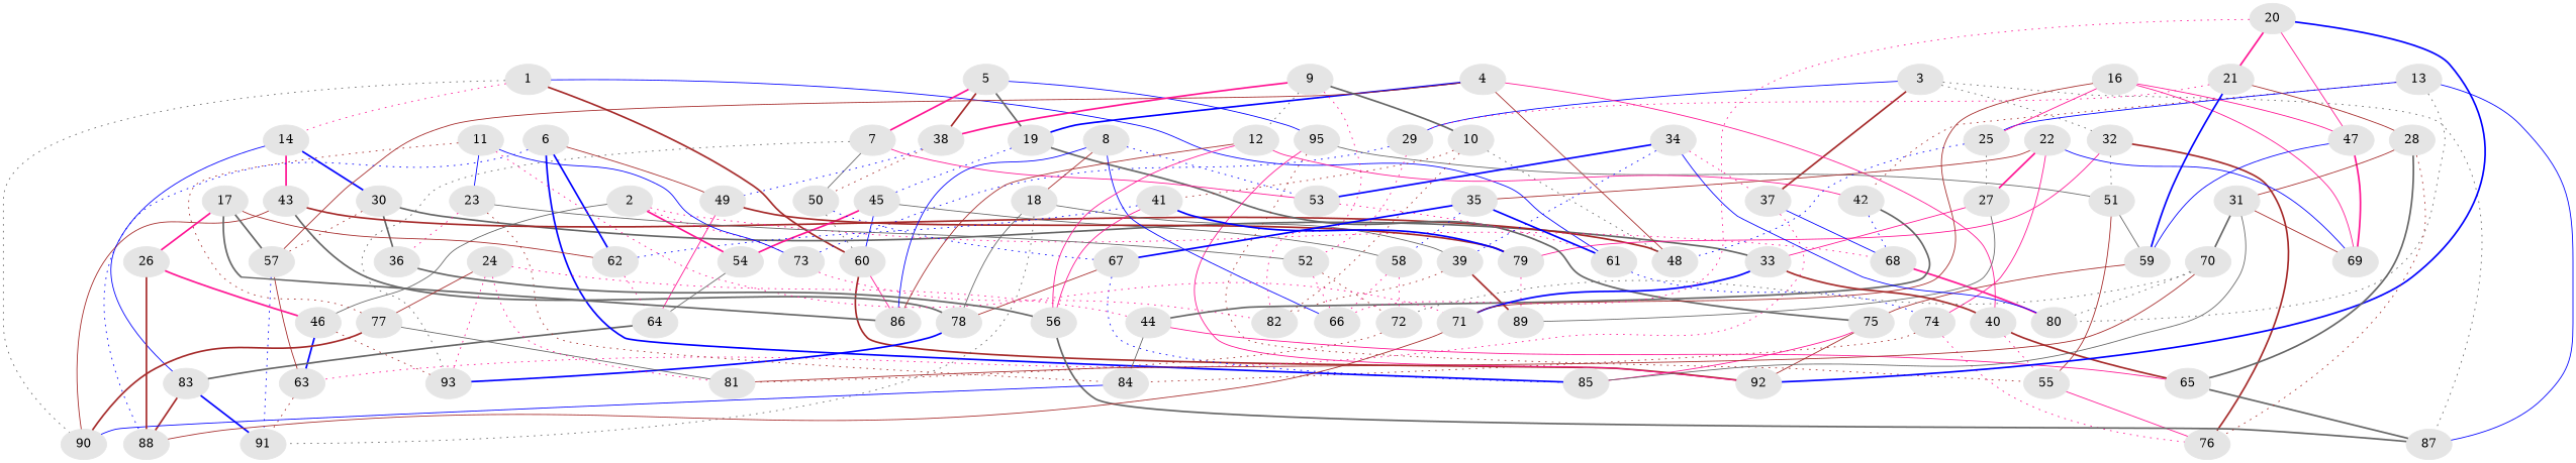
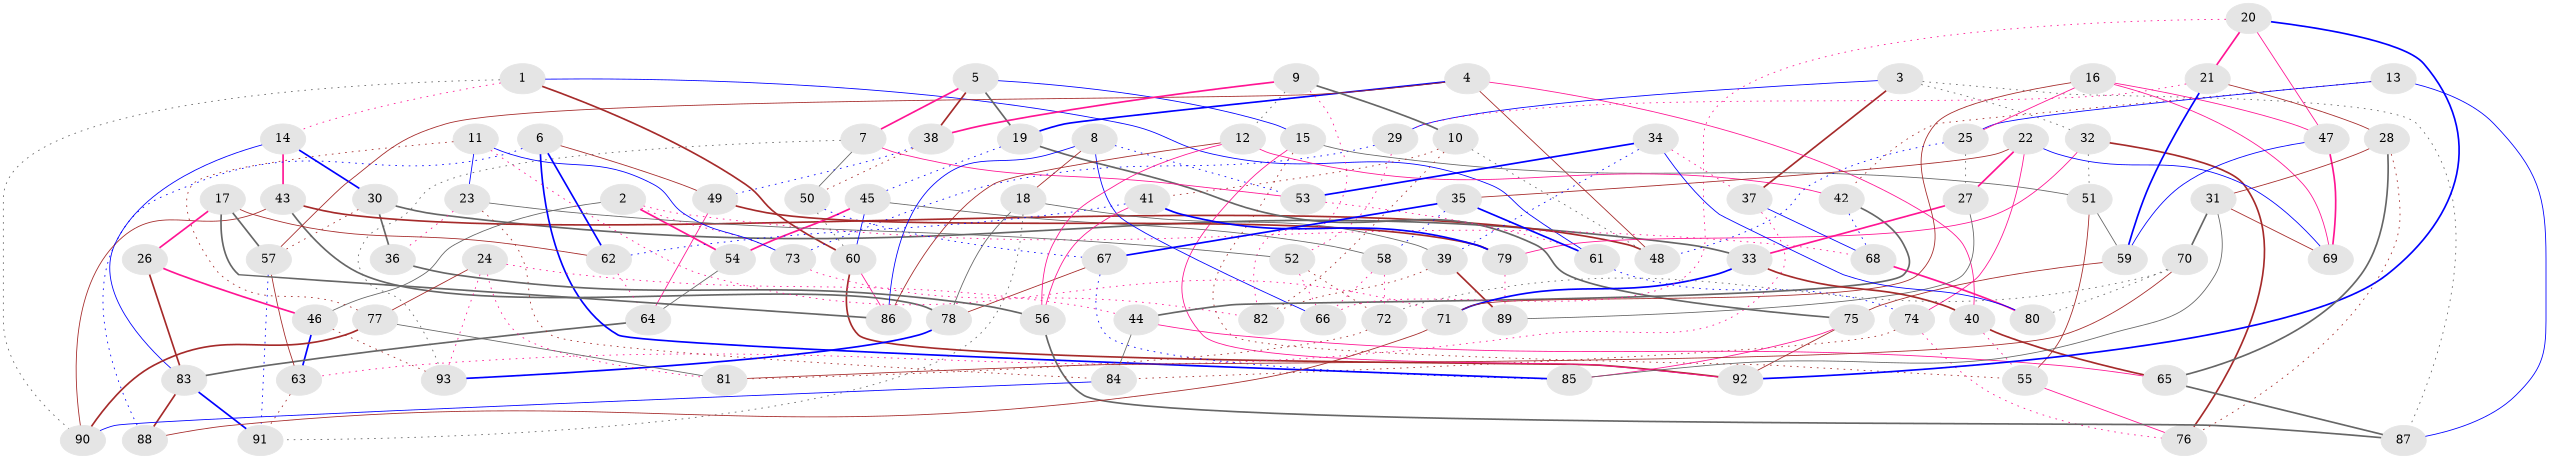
  graph {
    node [color=gray90 style=filled]
    edge [color=deeppink style=solid]
    1
    14
    60
    61
    90
    30
    43
    83
    86
    92
    74
    2
    46
    54
    68
    73
    93
    63
    64
    80
    82
    3
    29
    32
    37
    87
    52
    51
    76
    79
    4
    19
    40
    48
    57
    45
    75
    55
    65
    5
    7
-   15 [label=95]
+   15
    38
    50
    53
    49
    6
    62
    85
    88
    67
    8
    18
    66
    39
    78
    91
    9
    10
    12
    41
    42
    56
    11
    23
    71
    77
    36
    84
    81
    44
    13
    25
    27
    33
    59
    16
    47
    69
    17
    26
    89
    58
    20
    21
    28
    31
    22
    35
    72
    24
    70
    34
    1 -- 14 [style=dotted]
    1 -- 60 [color=brown style=bold]
    1 -- 61 [color=blue]
    1 -- 90 [color=gray40 style=dotted]
    14 -- 30 [color=blue style=bold]
    14 -- 43 [style=bold]
    14 -- 83 [color=blue]
    60 -- 86
    60 -- 92 [color=brown style=bold]
    61 -- 74 [color=blue style=dotted]
    30 -- 57 [color=brown style=dotted]
    30 -- 36 [color=gray40 style=bold]
    30 -- 33 [color=gray40 style=bold]
    43 -- 90 [color=brown]
    43 -- 48 [color=brown style=bold]
    43 -- 78 [color=gray40 style=bold]
    83 -- 88 [color=brown style=bold]
    83 -- 91 [color=blue style=bold]
    74 -- 76 [style=dotted]
    74 -- 84 [color=brown style=dotted]
    2 -- 46 [color=gray40]
    2 -- 54 [style=bold]
    2 -- 68 [style=dotted]
    2 -- 73 [style=dotted]
    46 -- 93 [color=brown style=dotted]
    46 -- 63 [color=blue style=bold]
    54 -- 64 [color=gray40]
    68 -- 80 [style=bold]
    73 -- 82 [style=dotted]
    63 -- 91 [color=brown style=dotted]
    64 -- 83 [color=gray40 style=bold]
    3 -- 29 [color=blue]
    3 -- 32 [color=gray40 style=dotted]
    3 -- 37 [color=brown style=bold]
    3 -- 87 [color=gray40 style=dotted]
    29 -- 73 [color=blue style=dotted]
    29 -- 52 [style=dotted]
    32 -- 51 [color=gray40 style=dotted]
    32 -- 76 [color=brown style=bold]
    32 -- 79
    37 -- 68 [color=blue]
    37 -- 63 [style=dotted]
    52 -- 66 [style=dotted]
    52 -- 72 [color=brown style=dotted]
    51 -- 55 [color=brown]
    51 -- 59 [color=gray40]
    79 -- 89 [style=dotted]
    4 -- 19 [color=blue style=bold]
    4 -- 40
    4 -- 48 [color=brown]
    4 -- 57 [color=brown]
    19 -- 45 [color=blue style=dotted]
    19 -- 75 [color=gray40 style=bold]
    40 -- 55 [style=dotted]
    40 -- 65 [color=brown style=bold]
    57 -- 63 [color=brown]
    57 -- 91 [color=blue style=dotted]
    45 -- 60 [color=blue]
    45 -- 54 [style=bold]
    45 -- 58 [color=gray40]
    75 -- 92 [color=brown]
    75 -- 85
    55 -- 76
    65 -- 87 [color=gray40 style=bold]
    5 -- 19 [color=gray40 style=bold]
    5 -- 7 [style=bold]
    5 -- 15 [color=blue]
    5 -- 38 [color=brown style=bold]
    7 -- 93 [color=gray40 style=dotted]
    7 -- 50 [color=gray40]
    7 -- 53
    15 -- 92
    15 -- 51 [color=gray40]
    15 -- 55 [color=brown style=dotted]
    38 -- 50 [color=brown style=dotted]
    38 -- 49 [color=blue style=dotted]
    50 -- 60 [color=gray40 style=dotted]
    50 -- 67 [color=blue style=dotted]
    53 -- 61 [style=dotted]
    49 -- 64
    49 -- 79 [color=brown style=bold]
    6 -- 49 [color=brown]
    6 -- 62 [color=blue style=bold]
    6 -- 85 [color=blue style=bold]
    6 -- 88 [color=blue style=dotted]
    62 -- 64 [style=dotted]
    67 -- 85 [color=blue style=dotted]
    67 -- 78 [color=brown]
    8 -- 86 [color=blue]
    8 -- 53 [color=blue style=dotted]
    8 -- 18 [color=brown]
    8 -- 66 [color=blue]
    18 -- 39 [color=gray40]
    18 -- 78 [color=gray40]
    18 -- 91 [color=gray40 style=dotted]
    39 -- 82 [color=brown style=dotted]
    39 -- 89 [color=brown style=bold]
    78 -- 93 [color=blue style=bold]
    9 -- 82 [style=dotted]
    9 -- 38 [style=bold]
    9 -- 10 [color=gray40 style=bold]
    9 -- 12 [color=gray40 style=dotted]
    10 -- 82 [color=brown style=dotted]
    10 -- 48 [color=gray40 style=dotted]
    10 -- 41 [color=brown style=dotted]
    12 -- 86 [color=brown]
    12 -- 42
    12 -- 56
    41 -- 79 [color=blue style=bold]
    41 -- 62 [color=blue style=dotted]
    41 -- 56
    42 -- 68 [color=blue style=dotted]
    42 -- 44 [color=gray40 style=bold]
    56 -- 87 [color=gray40 style=bold]
    11 -- 73 [color=blue]
    11 -- 23 [color=blue]
    11 -- 71 [style=dotted]
    11 -- 77 [color=brown style=dotted]
    23 -- 52 [color=gray40]
    23 -- 36 [style=dotted]
    23 -- 84 [color=brown style=dotted]
    71 -- 88 [color=brown]
    77 -- 90 [color=brown style=bold]
    77 -- 81 [color=gray40]
    36 -- 56 [color=gray40 style=bold]
    84 -- 90 [color=blue]
    44 -- 65
    44 -- 84 [color=gray40]
-   13 -- 80 [color=gray40 style=dotted]
    13 -- 87 [color=blue]
    13 -- 42 [color=brown style=dotted]
    13 -- 25 [color=blue]
    25 -- 48 [color=blue style=dotted]
    25 -- 27 [color=gray40 style=dotted]
-   27 -- 33
+   27 -- 33 [style=bold]
    27 -- 89 [color=gray40]
    33 -- 40 [color=brown style=bold]
    33 -- 71 [color=blue style=bold]
    59 -- 75 [color=brown]
    16 -- 71 [color=brown]
    16 -- 25
    16 -- 47
    16 -- 69
    47 -- 59 [color=blue]
    47 -- 69 [style=bold]
    17 -- 86 [color=gray40 style=bold]
    17 -- 57 [color=gray40 style=bold]
    17 -- 62 [color=brown]
    17 -- 26 [style=bold]
    26 -- 46 [style=bold]
-   26 -- 88 [color=brown style=bold]
+   26 -- 83 [color=brown style=bold]
    58 -- 66 [style=dotted]
    58 -- 72 [style=dotted]
    20 -- 92 [color=blue style=bold]
    20 -- 66 [style=dotted]
    20 -- 47
    20 -- 21 [style=bold]
    21 -- 29 [style=dotted]
    21 -- 59 [color=blue style=bold]
    21 -- 28 [color=brown]
    28 -- 76 [color=brown style=dotted]
    28 -- 65 [color=gray40 style=bold]
    28 -- 31 [color=brown]
    31 -- 85 [color=gray40]
    31 -- 69 [color=brown]
    31 -- 70 [color=gray40 style=bold]
    22 -- 74
    22 -- 27 [style=bold]
    22 -- 69 [color=blue]
    22 -- 35 [color=brown]
    35 -- 61 [color=blue style=bold]
    35 -- 67 [color=blue style=bold]
    35 -- 58 [color=blue style=dotted]
    72 -- 81 [color=brown style=dotted]
    24 -- 93 [style=dotted]
    24 -- 77 [color=brown]
    24 -- 81 [style=dotted]
    24 -- 44 [style=dotted]
    70 -- 80 [color=gray40 style=dotted]
    70 -- 81 [color=brown]
    70 -- 72 [color=gray40 style=dotted]
    34 -- 80 [color=blue]
    34 -- 37 [style=dotted]
    34 -- 53 [color=blue style=bold]
    34 -- 39 [color=blue style=dotted]
  }
